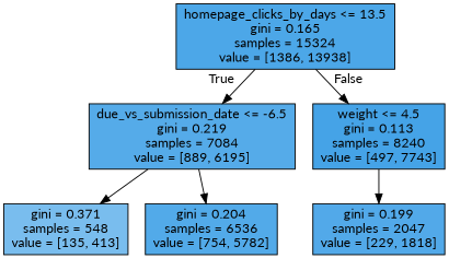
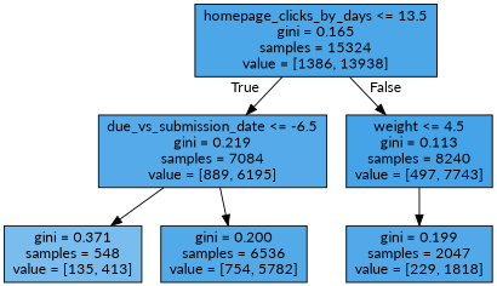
  digraph {
    fontname=Lato
    node [color=black fontname=Lato shape=box style=filled]
    edge [fontname=Lato]
    n1 [fillcolor="#399de5e6" label="homepage_clicks_by_days <= 13.5\ngini = 0.165\nsamples = 15324\nvalue = [1386, 13938]"]
    n2 [fillcolor="#399de5da" label="due_vs_submission_date <= -6.5\ngini = 0.219\nsamples = 7084\nvalue = [889, 6195]"]
    n3 [fillcolor="#399de5ef" label="weight <= 4.5\ngini = 0.113\nsamples = 8240\nvalue = [497, 7743]"]
    n4 [fillcolor="#399de5ac" label="gini = 0.371\nsamples = 548\nvalue = [135, 413]"]
-   n5 [fillcolor="#399de5de" label="gini = 0.204\nsamples = 6536\nvalue = [754, 5782]"]
+   n5 [fillcolor="#399de5de" label="gini = 0.200\nsamples = 6536\nvalue = [754, 5782]"]
    n6 [fillcolor="#399de5df" label="gini = 0.199\nsamples = 2047\nvalue = [229, 1818]"]
    n1 -> n2 [headlabel=True labelangle=45 labeldistance=2.5]
    n1 -> n3 [headlabel=False labelangle=-45 labeldistance=2.5]
    n2 -> n4
    n2 -> n5
    n3 -> n6
  }
